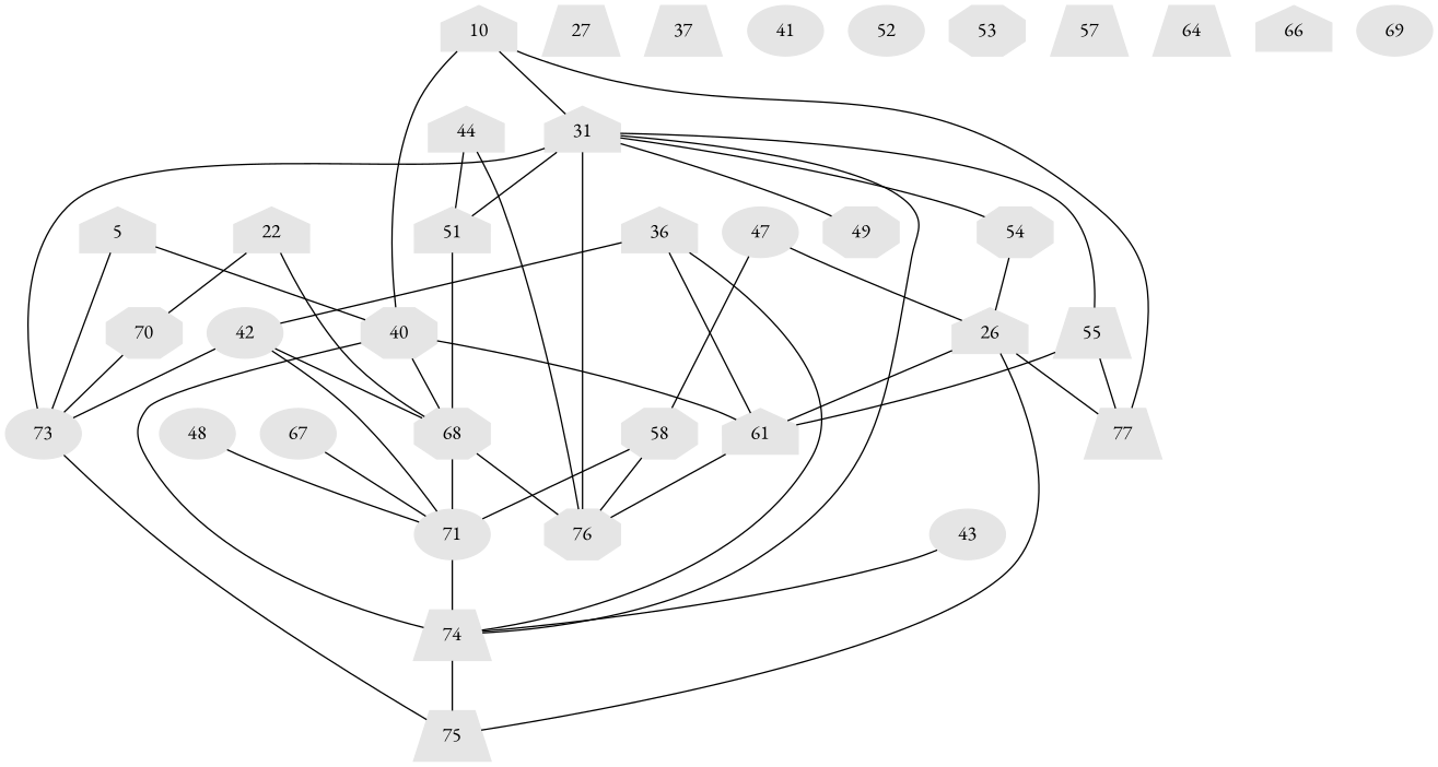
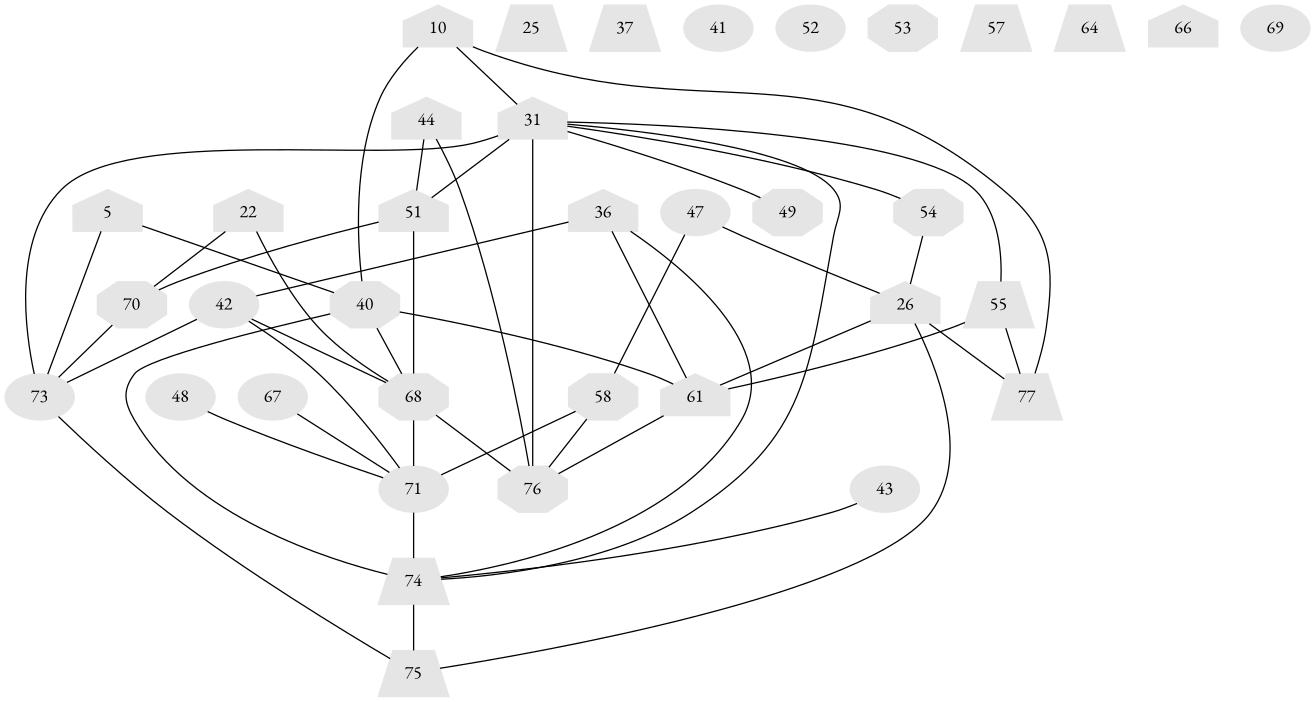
  graph {
    fontname="EB Garamond"
    node [color=gray90 fontname="EB Garamond" shape=house style=filled]
    edge [fontname="EB Garamond"]
    40 [shape=octagon super="+27"]
    74 [shape=trapezium super="+11+50+24"]
    68 [shape=octagon super="+63+60"]
    61 [super="+33"]
    5
    73 [shape=ellipse]
    75 [shape=trapezium]
    10 [super="+3"]
    31 [super="+7"]
    77 [shape=trapezium super="+59+9"]
    49 [shape=octagon]
    51 [super="+22"]
    54 [shape=octagon]
    55 [shape=trapezium super="+34"]
    76 [shape=octagon super="+45+72"]
-   25 [shape=trapezium label=27]
+   25 [shape=trapezium]
    70 [shape=octagon super="+62"]
    n18 [label=26]
    n19 [label=22 super="+14"]
    71 [shape=ellipse super="+20"]
    36 [super="+8+13+28"]
    42 [shape=ellipse super="+30"]
    37 [shape=trapezium]
    48 [shape=ellipse super="+12+39"]
    41 [shape=ellipse]
    43 [shape=ellipse super="+15"]
    44
    47 [shape=ellipse super="+26+46"]
    58 [shape=octagon]
    52 [shape=ellipse]
    53 [shape=octagon]
    57 [shape=trapezium]
    64 [shape=trapezium]
    66
    67 [shape=ellipse super="+16"]
    69 [shape=ellipse]
    40 -- 74 [weight=2]
    40 -- 68 [weight=2]
    40 -- 61 [weight=2]
    74 -- 75
    68 -- 76
    68 -- 71 [weight=4]
    61 -- 76
    5 -- 40
    5 -- 73
    73 -- 75
    10 -- 40 [weight=2]
    10 -- 31
    10 -- 77
    31 -- 74
    31 -- 73
    31 -- 49
    31 -- 51 [weight=3]
    31 -- 54
    31 -- 55 [weight=2]
    31 -- 76 [weight=2]
    51 -- 68
+   51 -- 70 [weight=2]
    54 -- n18
    55 -- 61 [weight=2]
    55 -- 77
    70 -- 73
    n18 -- 61
    n18 -- 75
    n18 -- 77
    n19 -- 68
    n19 -- 70
    71 -- 74 [weight=2]
    36 -- 74
    36 -- 61
    36 -- 42
    42 -- 68
    42 -- 73 [weight=2]
    42 -- 71
    48 -- 71
    43 -- 74
    44 -- 51
    44 -- 76
    47 -- n18
    47 -- 58
    58 -- 76 [weight=2]
    58 -- 71 [weight=2]
    67 -- 71
  }
